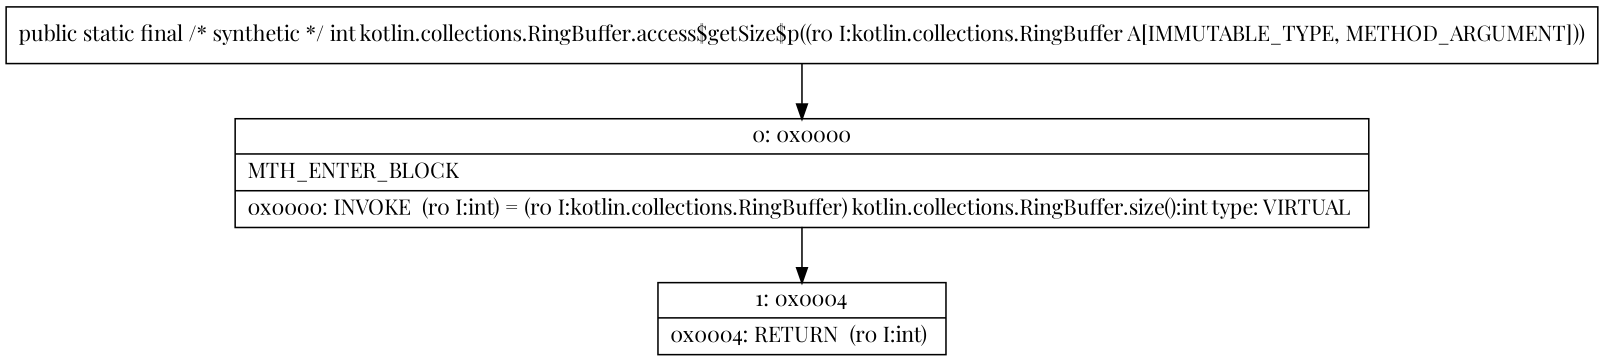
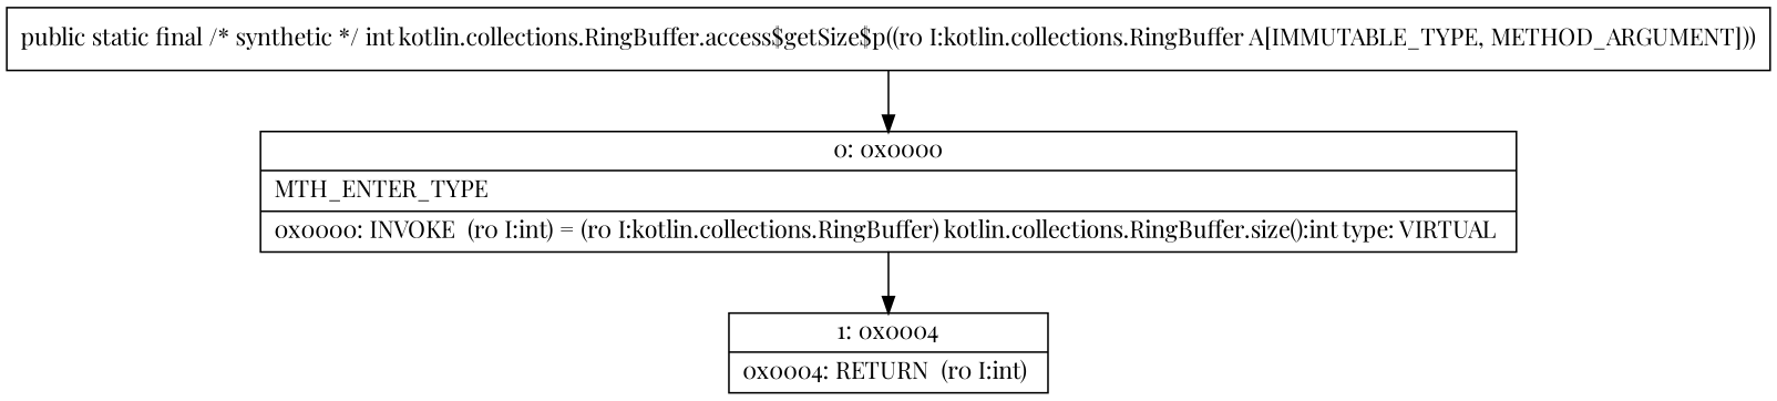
  digraph {
    fontname="Playfair Display"
    node [shape=record fontname="Playfair Display"]
    edge [fontname="Playfair Display"]
-   n1 [label="{0\:\ 0x0000|MTH_ENTER_BLOCK\l|0x0000: INVOKE  (r0 I:int) = (r0 I:kotlin.collections.RingBuffer) kotlin.collections.RingBuffer.size():int type: VIRTUAL \l}"]
+   n1 [label="{0\:\ 0x0000|MTH_ENTER_TYPE\l|0x0000: INVOKE  (r0 I:int) = (r0 I:kotlin.collections.RingBuffer) kotlin.collections.RingBuffer.size():int type: VIRTUAL \l}"]
    n2 [label="{1\:\ 0x0004|0x0004: RETURN  (r0 I:int) \l}"]
    n3 [label="{public static final \/* synthetic *\/ int kotlin.collections.RingBuffer.access$getSize$p((r0 I:kotlin.collections.RingBuffer A[IMMUTABLE_TYPE, METHOD_ARGUMENT])) }"]
    n1 -> n2
    n3 -> n1
  }
